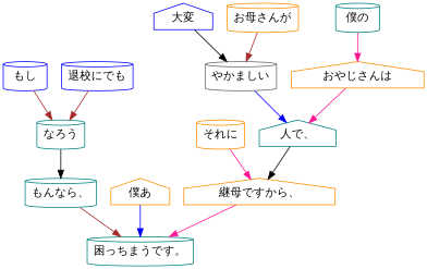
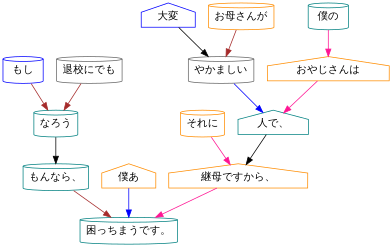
  digraph {
    node [color=darkorange shape=cylinder]
    edge [color=deeppink]
    n1 [label="おやじさんは" shape=house]
    n2 [color=teal label="人で、" shape=house]
    n3 [color=teal label="僕の"]
    n4 [label="継母ですから、" shape=house]
    n5 [color=blue label="大変" shape=house]
    n6 [color=gray40 label="やかましい"]
    n7 [color=teal label="困っちまうです。"]
    n8 [label="それに"]
    n9 [label="お母さんが"]
    n10 [color=blue label="もし"]
    n11 [color=teal label="なろう"]
    n12 [color=teal label="もんなら、"]
-   n13 [color=blue label="退校にでも"]
+   n13 [color=gray40 label="退校にでも"]
    n14 [label="僕あ" shape=house]
    n1 -> n2
    n2 -> n4 [color=black]
    n3 -> n1
    n4 -> n7
    n5 -> n6 [color=black]
    n6 -> n2 [color=blue]
    n8 -> n4
    n9 -> n6 [color=brown]
    n10 -> n11 [color=brown]
    n11 -> n12 [color=black]
    n12 -> n7 [color=brown]
    n13 -> n11 [color=brown]
    n14 -> n7 [color=blue]
  }
